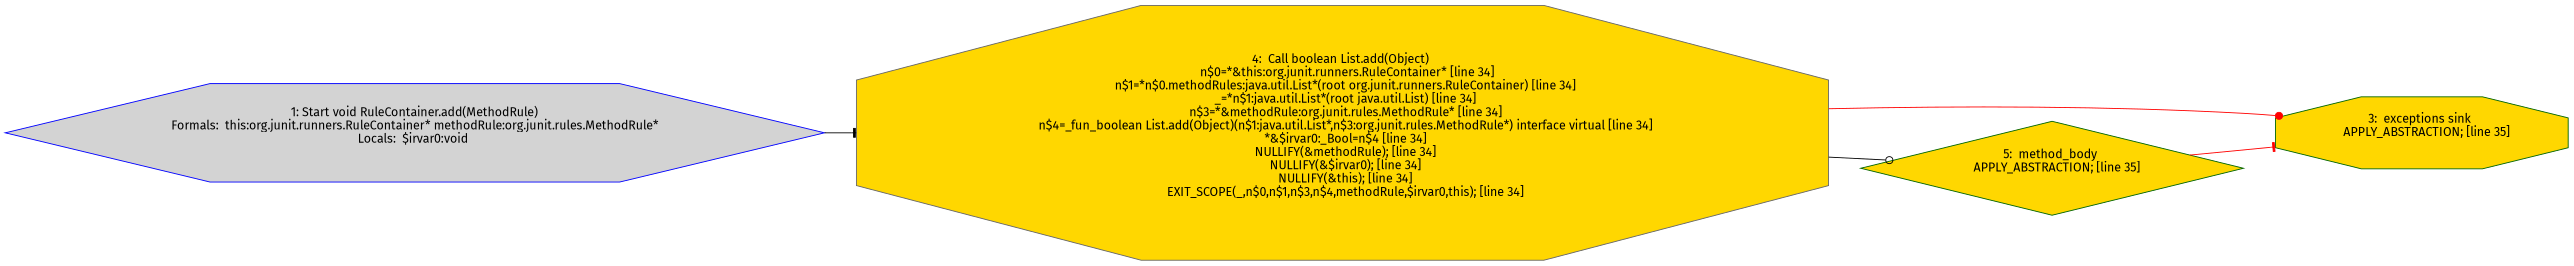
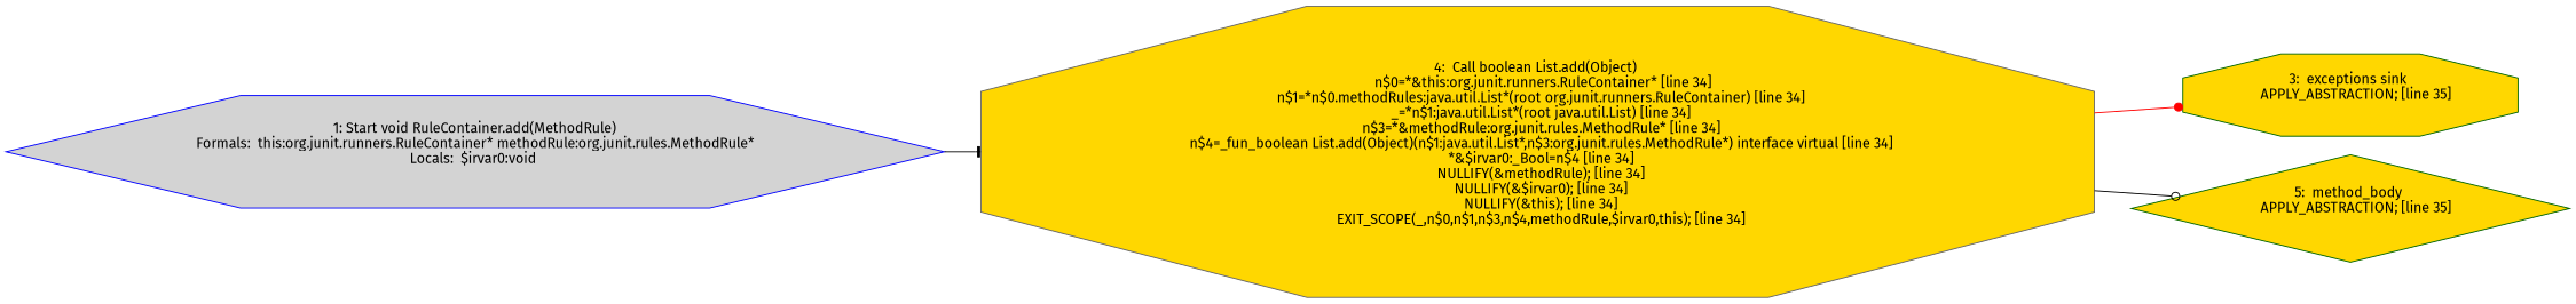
  digraph {
    fontname="Fira Sans"
    rankdir=LR
    node [color=darkgreen fillcolor=gold fontname="Fira Sans" shape=octagon style=filled]
    edge [arrowhead=tee fontname="Fira Sans"]
    n1 [color=blue fillcolor=lightgrey label="1: Start void RuleContainer.add(MethodRule)\nFormals:  this:org.junit.runners.RuleContainer* methodRule:org.junit.rules.MethodRule*\nLocals:  $irvar0:void \n  " shape=hexagon]
    n2 [color=gray40 label="4:  Call boolean List.add(Object) \n   n$0=*&this:org.junit.runners.RuleContainer* [line 34]\n  n$1=*n$0.methodRules:java.util.List*(root org.junit.runners.RuleContainer) [line 34]\n  _=*n$1:java.util.List*(root java.util.List) [line 34]\n  n$3=*&methodRule:org.junit.rules.MethodRule* [line 34]\n  n$4=_fun_boolean List.add(Object)(n$1:java.util.List*,n$3:org.junit.rules.MethodRule*) interface virtual [line 34]\n  *&$irvar0:_Bool=n$4 [line 34]\n  NULLIFY(&methodRule); [line 34]\n  NULLIFY(&$irvar0); [line 34]\n  NULLIFY(&this); [line 34]\n  EXIT_SCOPE(_,n$0,n$1,n$3,n$4,methodRule,$irvar0,this); [line 34]\n "]
    n3 [label="3:  exceptions sink \n   APPLY_ABSTRACTION; [line 35]\n "]
    n4 [label="5:  method_body \n   APPLY_ABSTRACTION; [line 35]\n " shape=diamond]
    n1 -> n2
    n2 -> n3 [arrowhead=dot color=red]
    n2 -> n4 [arrowhead=odot]
-   n4 -> n3 [color=red]
  }
